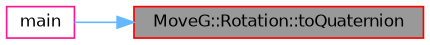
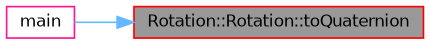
  digraph {
    rankdir=RL
    node [fontname=Helvetica fontsize=10 shape=box style=filled]
-   n1 [color=red fillcolor=grey60 fontcolor=black height=0.2 label="MoveG::Rotation::toQuaternion" width=0.4]
+   n1 [color=red fillcolor=grey60 fontcolor=black height=0.2 label="Rotation::Rotation::toQuaternion" width=0.4]
    n2 [color=deeppink fillcolor=white height=0.2 label=main width=0.4]
    n1 -> n2 [color=steelblue1 dir=back fontname=Helvetica fontsize=10 labelfontname=Helvetica labelfontsize=10 style=solid]
  }
